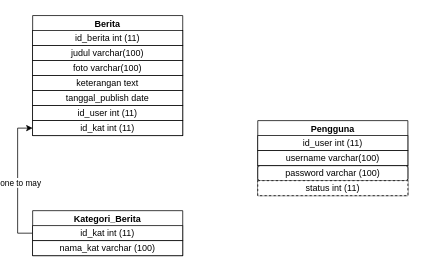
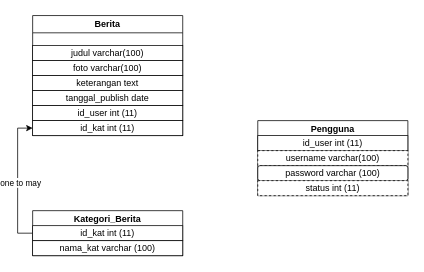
  <mxCell id="0" />
  <mxCell id="1" parent="0" />
  <mxCell id="2" value="" style="group" vertex="1" connectable="0" parent="1"><mxGeometry x="20" y="20" width="500" height="320" as="geometry" /></mxCell>
  <mxCell id="3" value="Berita" style="swimlane;whiteSpace=wrap;html=1;" vertex="1" parent="2"><mxGeometry width="200" height="160" as="geometry" /></mxCell>
- <mxCell id="4" value="id_berita int (11)" style="rounded=0;whiteSpace=wrap;html=1;" vertex="1" parent="3"><mxGeometry y="20" width="200" height="20" as="geometry" /></mxCell>
  <mxCell id="5" value="judul varchar(100)" style="rounded=0;whiteSpace=wrap;html=1;" vertex="1" parent="3"><mxGeometry y="40" width="200" height="20" as="geometry" /></mxCell>
  <mxCell id="6" value="foto varchar(100)" style="rounded=0;whiteSpace=wrap;html=1;" vertex="1" parent="3"><mxGeometry y="60" width="200" height="20" as="geometry" /></mxCell>
  <mxCell id="7" value="keterangan text" style="rounded=0;whiteSpace=wrap;html=1;" vertex="1" parent="3"><mxGeometry y="80" width="200" height="20" as="geometry" /></mxCell>
  <mxCell id="8" value="tanggal_publish date" style="rounded=0;whiteSpace=wrap;html=1;" vertex="1" parent="3"><mxGeometry y="100" width="200" height="20" as="geometry" /></mxCell>
  <mxCell id="9" value="id_user int (11)" style="rounded=0;whiteSpace=wrap;html=1;" vertex="1" parent="3"><mxGeometry y="120" width="200" height="20" as="geometry" /></mxCell>
  <mxCell id="10" value="id_kat int (11)" style="rounded=0;whiteSpace=wrap;html=1;" vertex="1" parent="3"><mxGeometry y="140" width="200" height="20" as="geometry" /></mxCell>
  <mxCell id="11" value="Pengguna" style="swimlane;whiteSpace=wrap;html=1;" vertex="1" parent="2"><mxGeometry x="300" y="140" width="200" height="100" as="geometry" /></mxCell>
  <mxCell id="12" value="id_user int (11)" style="rounded=0;whiteSpace=wrap;html=1;" vertex="1" parent="11"><mxGeometry y="20" width="200" height="20" as="geometry" /></mxCell>
- <mxCell id="13" value="username varchar(100)" style="rounded=0;whiteSpace=wrap;html=1;" vertex="1" parent="11"><mxGeometry y="40" width="200" height="20" as="geometry" /></mxCell>
+ <mxCell id="13" value="username varchar(100)" style="rounded=0;whiteSpace=wrap;html=1;dashed=1;" vertex="1" parent="11"><mxGeometry y="40" width="200" height="20" as="geometry" /></mxCell>
  <mxCell id="14" value="password varchar (100)" style="whiteSpace=wrap;html=1;rounded=1;" vertex="1" parent="11"><mxGeometry y="60" width="200" height="20" as="geometry" /></mxCell>
  <mxCell id="15" value="status int (11)" style="rounded=0;whiteSpace=wrap;html=1;dashed=1;" vertex="1" parent="11"><mxGeometry y="80" width="200" height="20" as="geometry" /></mxCell>
  <mxCell id="16" style="edgeStyle=orthogonalEdgeStyle;rounded=0;orthogonalLoop=1;jettySize=auto;html=1;exitX=0;exitY=0.5;exitDx=0;exitDy=0;entryX=0;entryY=0.5;entryDx=0;entryDy=0;" edge="1" parent="2" source="18" target="10"><mxGeometry relative="1" as="geometry" /></mxCell>
  <mxCell id="17" value="one to may" style="edgeLabel;html=1;align=center;verticalAlign=middle;resizable=0;points=[];" vertex="1" connectable="0" parent="16"><mxGeometry x="-0.022" y="-3" relative="1" as="geometry"><mxPoint as="offset" /></mxGeometry></mxCell>
  <mxCell id="18" value="Kategori_Berita" style="swimlane;whiteSpace=wrap;html=1;" vertex="1" parent="2"><mxGeometry y="260" width="200" height="60" as="geometry" /></mxCell>
  <mxCell id="19" value="id_kat int (11)" style="rounded=0;whiteSpace=wrap;html=1;" vertex="1" parent="18"><mxGeometry y="20" width="200" height="20" as="geometry" /></mxCell>
  <mxCell id="20" value="nama_kat varchar (100)" style="rounded=0;whiteSpace=wrap;html=1;" vertex="1" parent="18"><mxGeometry y="40" width="200" height="20" as="geometry" /></mxCell>
